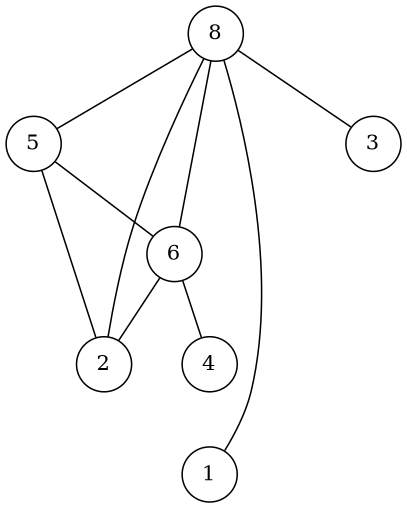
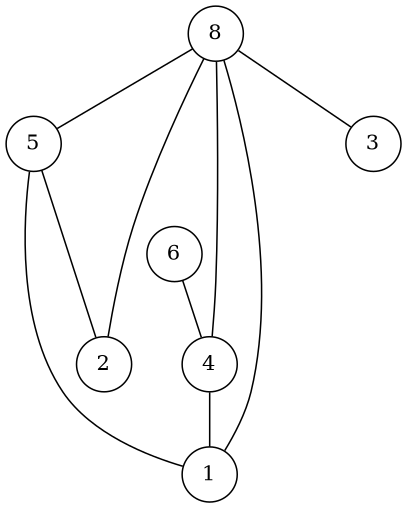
  graph {
    node [shape=circle]
    4
    1
    5
    2
    6
    n6 [label=8]
    3
-   5 -- 6
+   4 -- 1
+   5 -- 1
    5 -- 2
    6 -- 4
-   6 -- 2
-   n6 -- 6
+   n6 -- 4
    n6 -- 1
    n6 -- 5
    n6 -- 2
    n6 -- 3
  }
